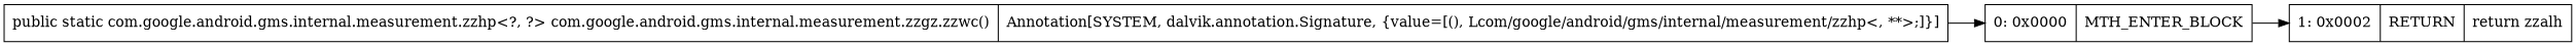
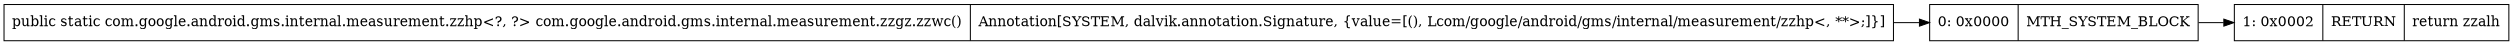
  digraph {
    rankdir=LR
    node [shape=record]
-   n1 [label="{0\:\ 0x0000|MTH_ENTER_BLOCK\l}"]
+   n1 [label="{0\:\ 0x0000|MTH_SYSTEM_BLOCK\l}"]
    n2 [label="{1\:\ 0x0002|RETURN\l|return zzalh\l}"]
    n3 [label="{public static com.google.android.gms.internal.measurement.zzhp\<?, ?\> com.google.android.gms.internal.measurement.zzgz.zzwc()  | Annotation[SYSTEM, dalvik.annotation.Signature, \{value=[(), Lcom\/google\/android\/gms\/internal\/measurement\/zzhp\<, **\>;]\}]\l}"]
    n1 -> n2
    n3 -> n1
  }
